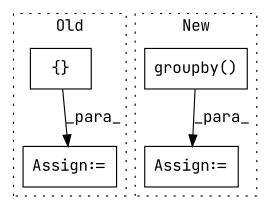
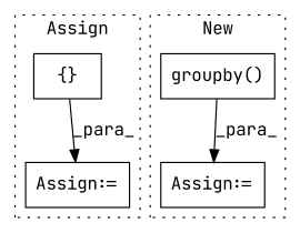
  digraph {
    fontname="JetBrains Mono"
    node [a=68 shape=box fontname="JetBrains Mono"]
    edge [fontname="JetBrains Mono"]
    n1 [a=59 l="1,0" label="{}" s="4221,4255"]
    n2 [l=4 label="Assign:=" s=4217]
    n3 [a=75 l="18,20" label="groupby()" s="5038,5065"]
    n4 [l=3 label="Assign:=" s=4998]
    subgraph cluster_1 {
-     label=Old
+     label=Assign
      style=dotted
      n1
      n2
    }
    subgraph cluster_2 {
      label=New
      style=dotted
      n3
      n4
    }
    n1 -> n2 [label=_para_]
    n3 -> n4 [label=_para_]
  }
